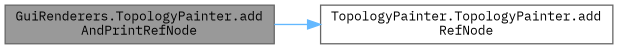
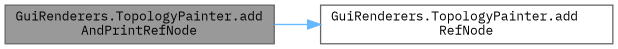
  digraph {
    rankdir=LR
    fontname="IBM Plex Mono"
    node [fontname="IBM Plex Mono" fontsize=10 shape=box style=filled]
    n1 [color=gray40 fillcolor=grey60 fontcolor=black height=0.2 label="GuiRenderers.TopologyPainter.add\lAndPrintRefNode" width=0.4]
-   n2 [color=grey40 fillcolor=white height=0.2 label="TopologyPainter.TopologyPainter.add\lRefNode" width=0.4]
+   n2 [color=grey40 fillcolor=white height=0.2 label="GuiRenderers.TopologyPainter.add\lRefNode" width=0.4]
    n1 -> n2 [color=steelblue1 fontname="IBM Plex Mono" fontsize=10 labelfontname=Helvetica labelfontsize=10 style=solid]
  }
